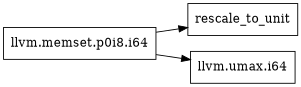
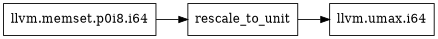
  digraph {
    rankdir=LR
    node [shape=box]
    n1 [label=rescale_to_unit]
    n2 [label="llvm.umax.i64"]
    n3 [label="llvm.memset.p0i8.i64"]
-   n3 -> n2
+   n1 -> n2
    n3 -> n1
  }
